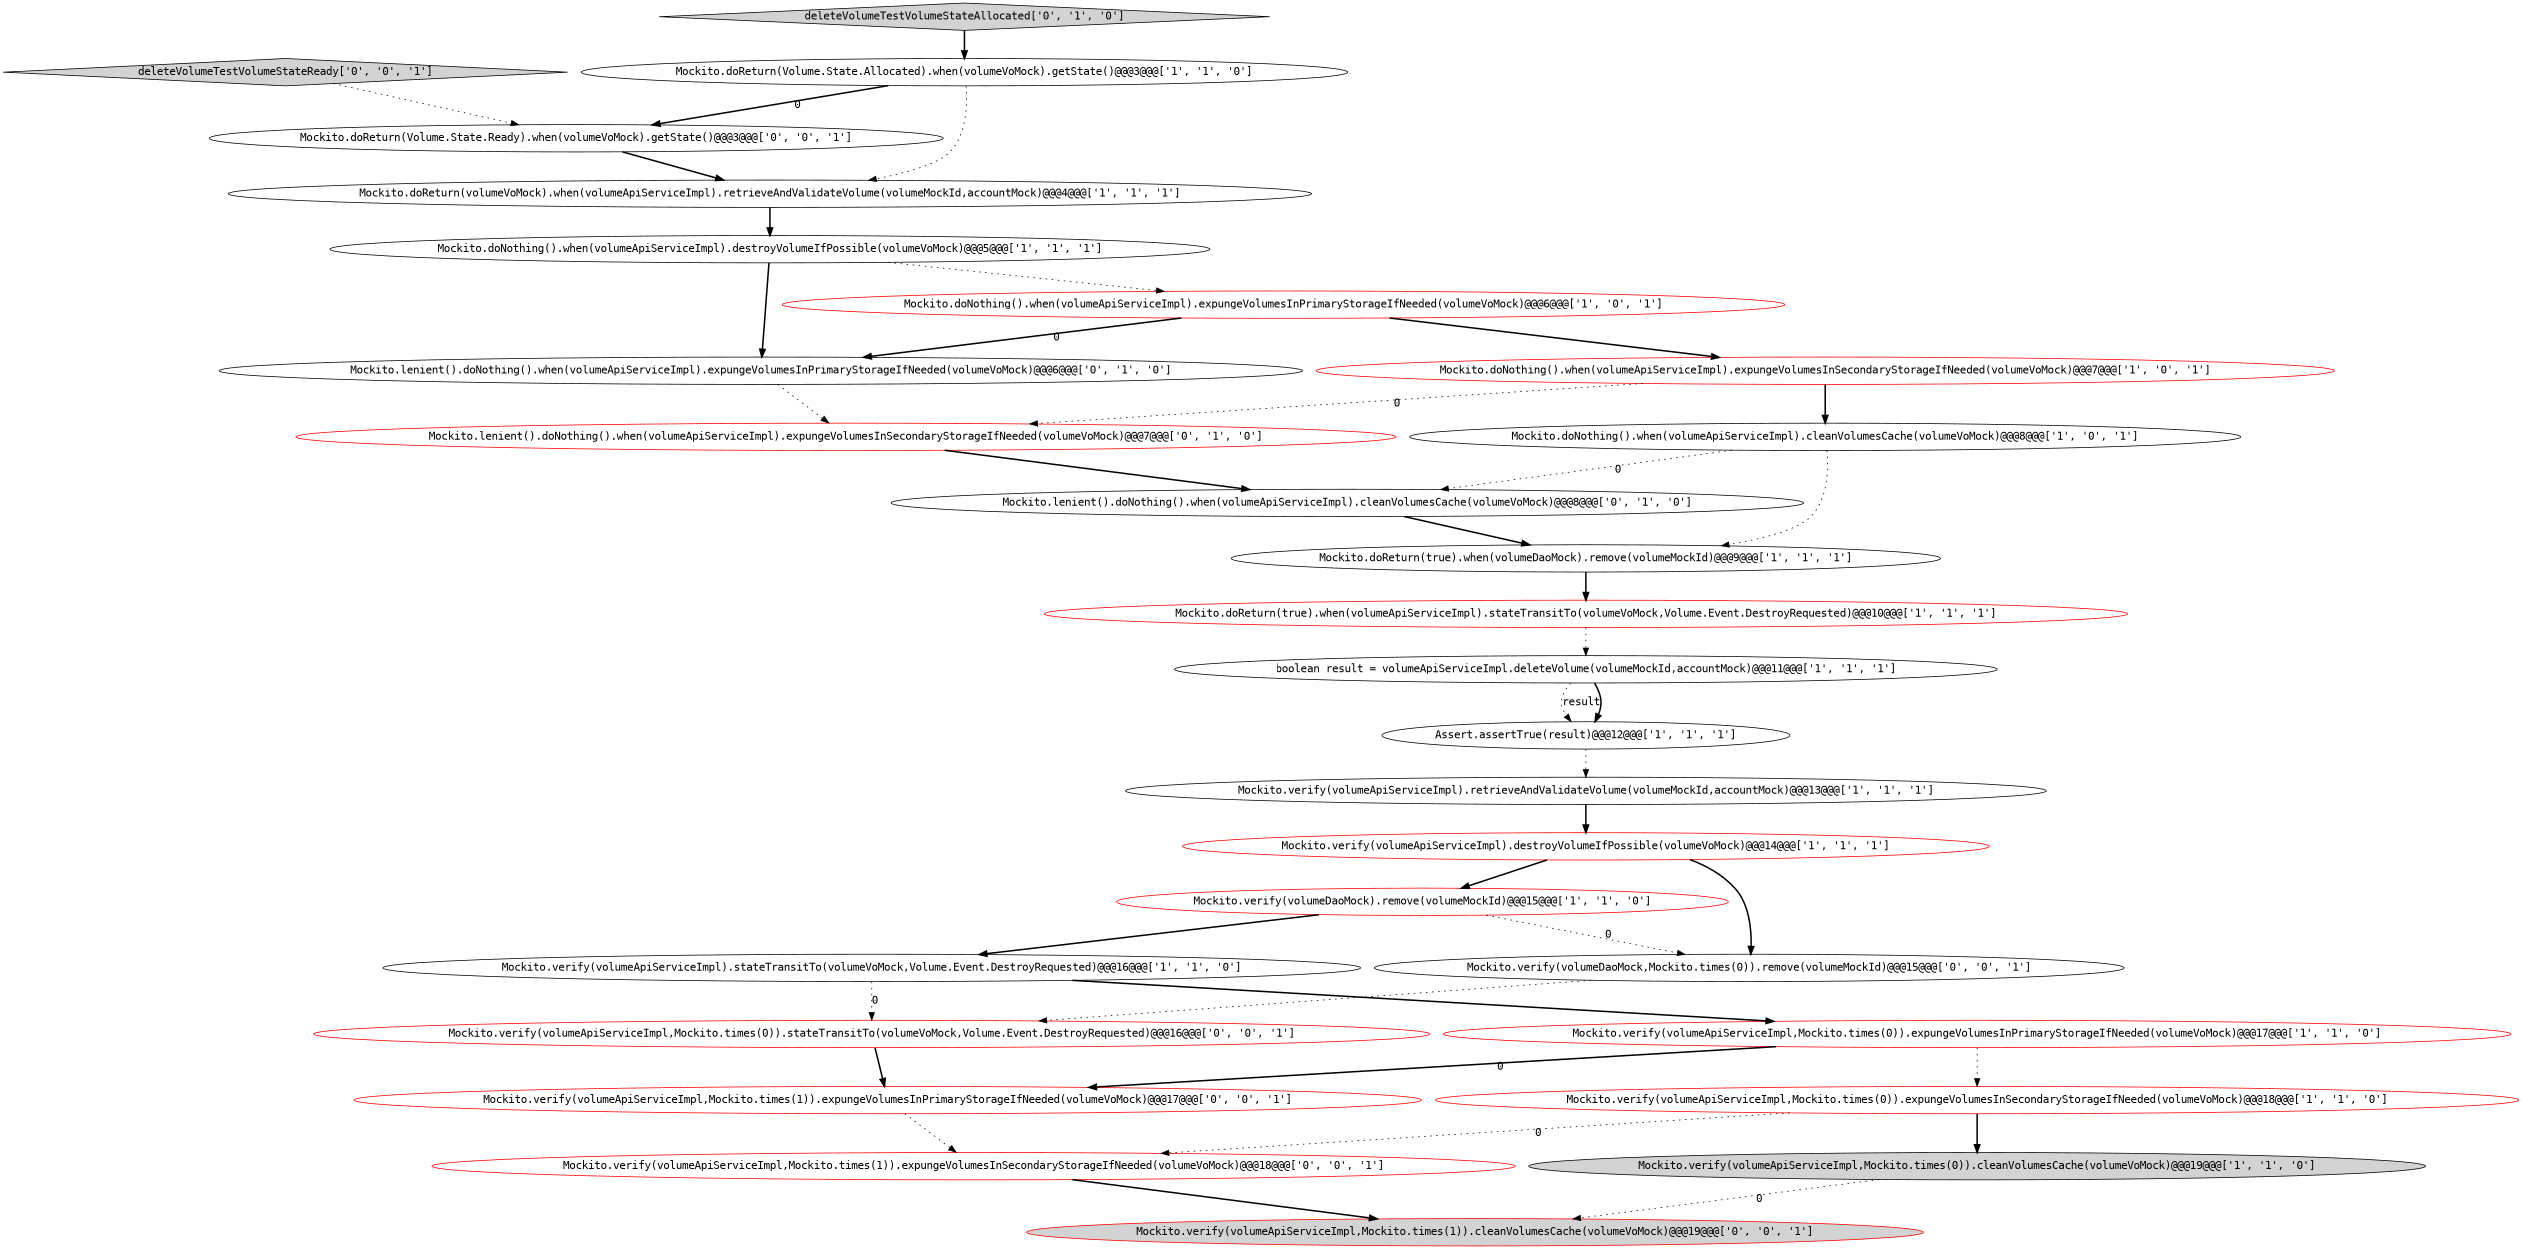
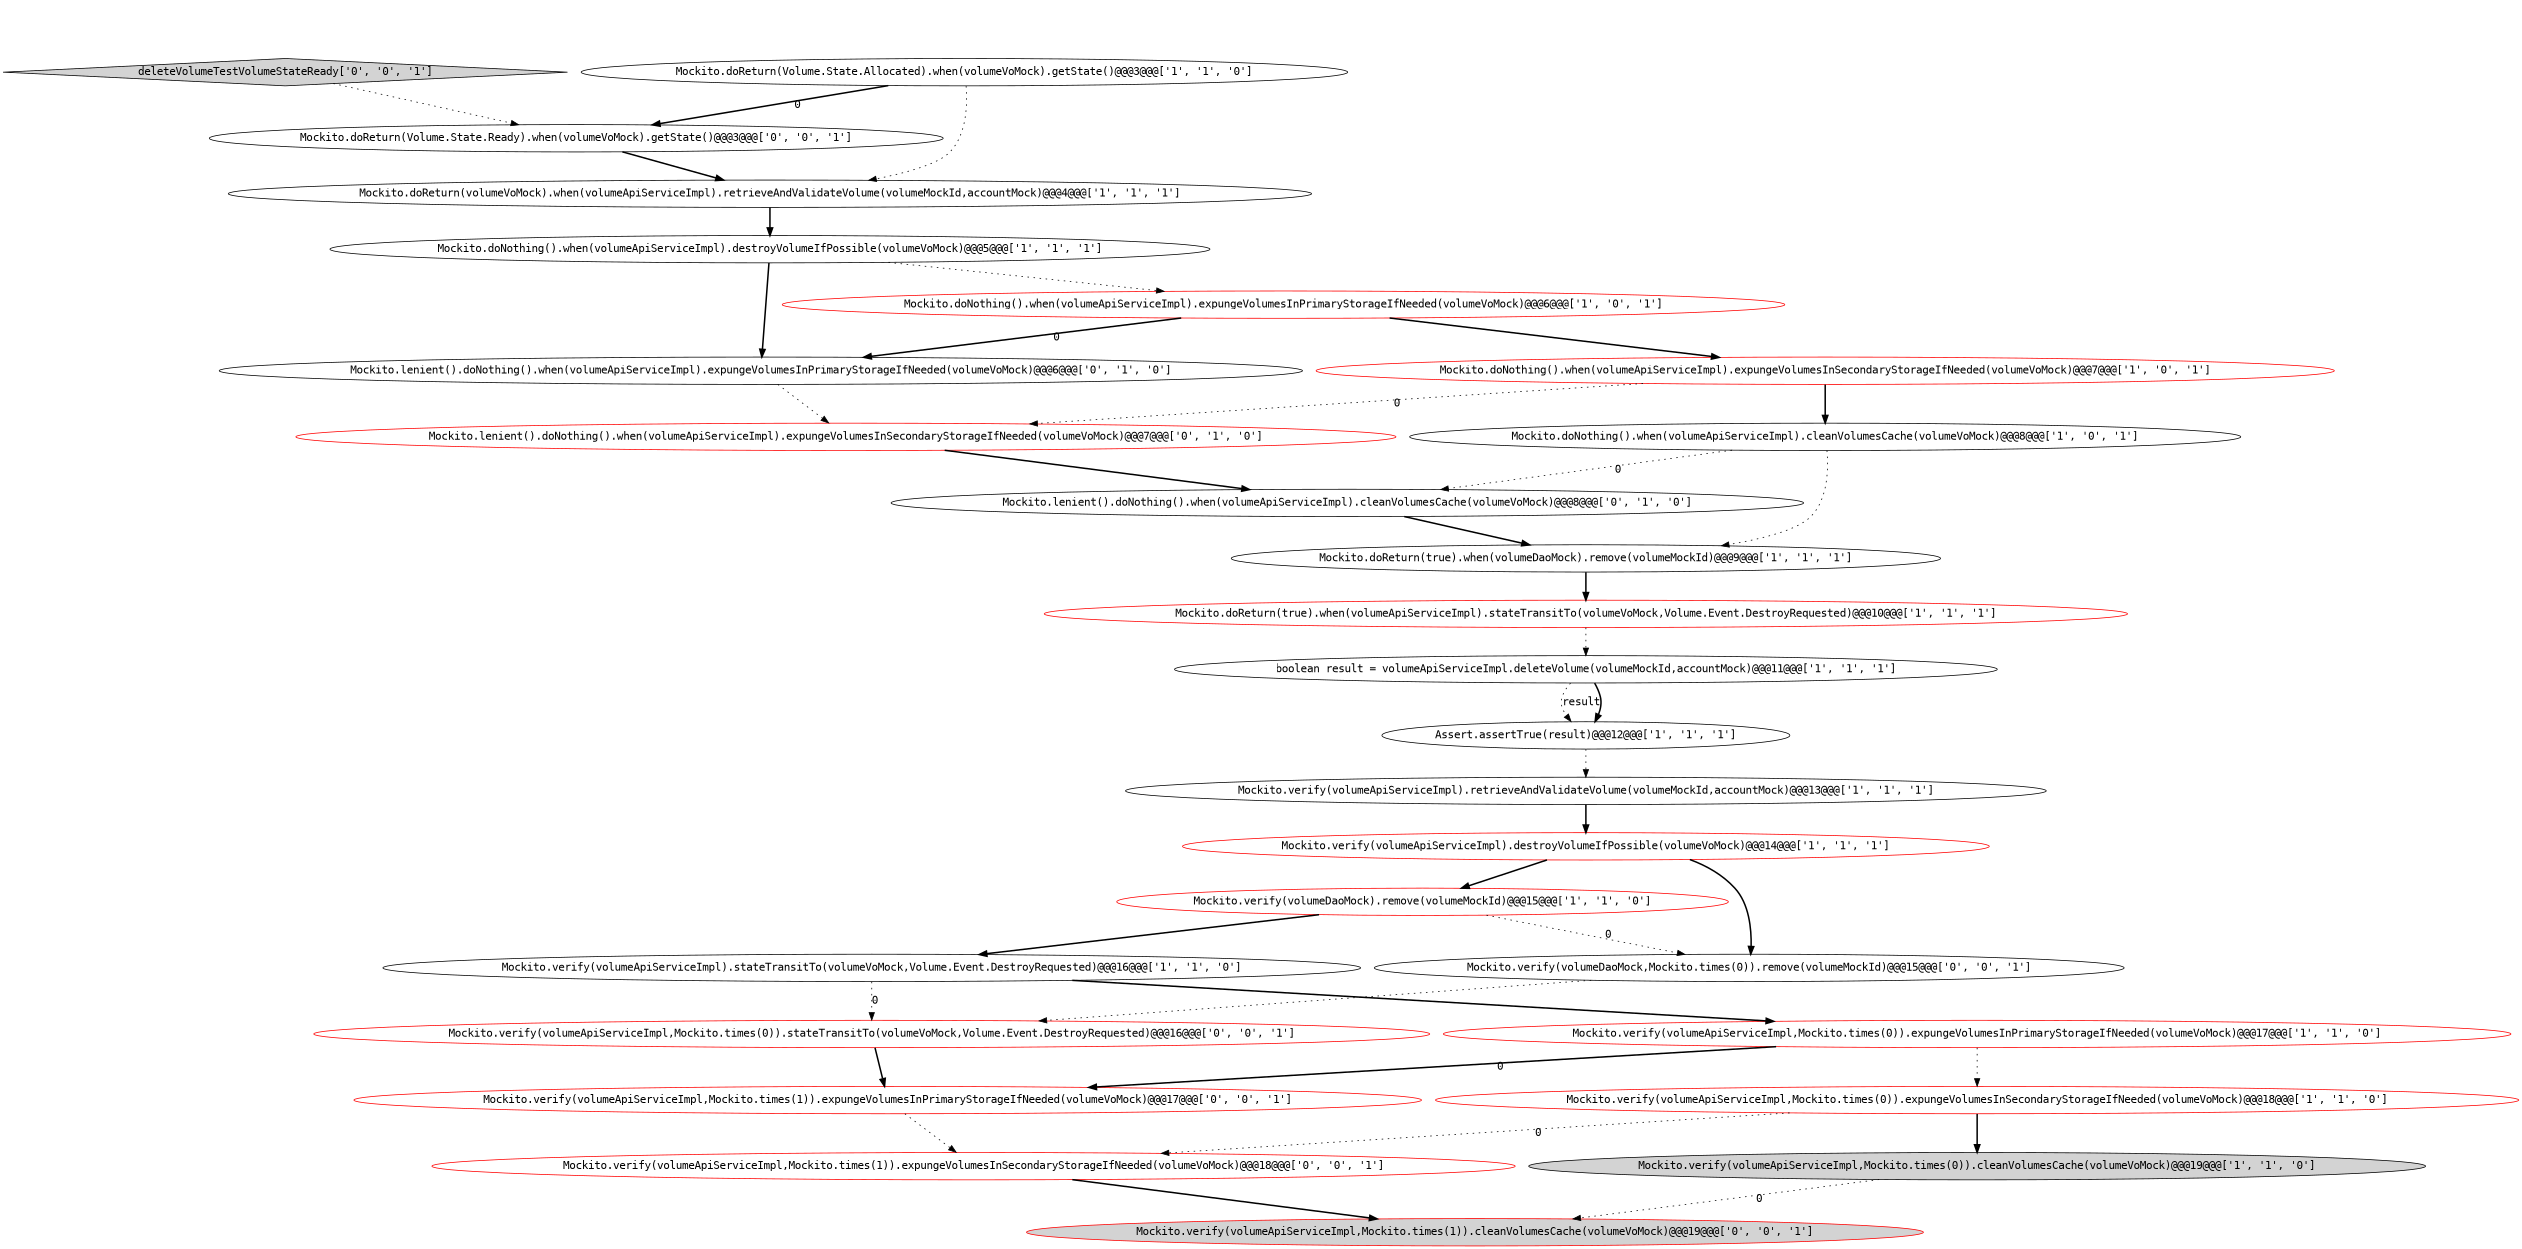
  digraph {
    fontname="DejaVu Sans Mono"
    node [color=black fillcolor=white fontname="DejaVu Sans Mono" shape=ellipse style=filled]
    edge [fontname="DejaVu Sans Mono" style=bold]
    n1 [color=red label="Mockito.verify(volumeApiServiceImpl,Mockito.times(1)).expungeVolumesInPrimaryStorageIfNeeded(volumeVoMock)@@@17@@@['0', '0', '1']"]
    n2 [color=red label="Mockito.verify(volumeApiServiceImpl,Mockito.times(1)).expungeVolumesInSecondaryStorageIfNeeded(volumeVoMock)@@@18@@@['0', '0', '1']"]
    n3 [color=red fillcolor=lightgray label="Mockito.verify(volumeApiServiceImpl,Mockito.times(1)).cleanVolumesCache(volumeVoMock)@@@19@@@['0', '0', '1']"]
    n4 [color=red label="Mockito.verify(volumeDaoMock).remove(volumeMockId)@@@15@@@['1', '1', '0']"]
    n5 [label="Mockito.verify(volumeDaoMock,Mockito.times(0)).remove(volumeMockId)@@@15@@@['0', '0', '1']"]
    n6 [label="Mockito.verify(volumeApiServiceImpl).stateTransitTo(volumeVoMock,Volume.Event.DestroyRequested)@@@16@@@['1', '1', '0']"]
    n7 [color=red label="Mockito.verify(volumeApiServiceImpl,Mockito.times(0)).stateTransitTo(volumeVoMock,Volume.Event.DestroyRequested)@@@16@@@['0', '0', '1']"]
    n8 [color=red label="Mockito.verify(volumeApiServiceImpl,Mockito.times(0)).expungeVolumesInPrimaryStorageIfNeeded(volumeVoMock)@@@17@@@['1', '1', '0']"]
    n9 [fillcolor=lightgray label="Mockito.verify(volumeApiServiceImpl,Mockito.times(0)).cleanVolumesCache(volumeVoMock)@@@19@@@['1', '1', '0']"]
    n10 [label="Mockito.verify(volumeApiServiceImpl).retrieveAndValidateVolume(volumeMockId,accountMock)@@@13@@@['1', '1', '1']"]
    n11 [color=red label="Mockito.verify(volumeApiServiceImpl).destroyVolumeIfPossible(volumeVoMock)@@@14@@@['1', '1', '1']"]
    n12 [label="Mockito.doReturn(Volume.State.Ready).when(volumeVoMock).getState()@@@3@@@['0', '0', '1']"]
    n13 [label="Mockito.doReturn(volumeVoMock).when(volumeApiServiceImpl).retrieveAndValidateVolume(volumeMockId,accountMock)@@@4@@@['1', '1', '1']"]
    n14 [label="Mockito.doNothing().when(volumeApiServiceImpl).destroyVolumeIfPossible(volumeVoMock)@@@5@@@['1', '1', '1']"]
    n15 [color=red label="Mockito.doNothing().when(volumeApiServiceImpl).expungeVolumesInPrimaryStorageIfNeeded(volumeVoMock)@@@6@@@['1', '0', '1']"]
    n16 [label="Mockito.lenient().doNothing().when(volumeApiServiceImpl).expungeVolumesInPrimaryStorageIfNeeded(volumeVoMock)@@@6@@@['0', '1', '0']"]
    n17 [color=red label="Mockito.doNothing().when(volumeApiServiceImpl).expungeVolumesInSecondaryStorageIfNeeded(volumeVoMock)@@@7@@@['1', '0', '1']"]
    n18 [color=red label="Mockito.lenient().doNothing().when(volumeApiServiceImpl).expungeVolumesInSecondaryStorageIfNeeded(volumeVoMock)@@@7@@@['0', '1', '0']"]
    n19 [label="Mockito.lenient().doNothing().when(volumeApiServiceImpl).cleanVolumesCache(volumeVoMock)@@@8@@@['0', '1', '0']"]
    n20 [label="Mockito.doReturn(true).when(volumeDaoMock).remove(volumeMockId)@@@9@@@['1', '1', '1']"]
    n21 [label="Mockito.doNothing().when(volumeApiServiceImpl).cleanVolumesCache(volumeVoMock)@@@8@@@['1', '0', '1']"]
    n22 [color=red label="Mockito.doReturn(true).when(volumeApiServiceImpl).stateTransitTo(volumeVoMock,Volume.Event.DestroyRequested)@@@10@@@['1', '1', '1']"]
-   n23 [fillcolor=lightgray label="deleteVolumeTestVolumeStateAllocated['0', '1', '0']" shape=diamond]
    n24 [label="Mockito.doReturn(Volume.State.Allocated).when(volumeVoMock).getState()@@@3@@@['1', '1', '0']"]
    n25 [color=red label="Mockito.verify(volumeApiServiceImpl,Mockito.times(0)).expungeVolumesInSecondaryStorageIfNeeded(volumeVoMock)@@@18@@@['1', '1', '0']"]
    n26 [fillcolor=lightgray label="deleteVolumeTestVolumeStateReady['0', '0', '1']" shape=diamond]
    n27 [label="boolean result = volumeApiServiceImpl.deleteVolume(volumeMockId,accountMock)@@@11@@@['1', '1', '1']"]
    n28 [label="Assert.assertTrue(result)@@@12@@@['1', '1', '1']"]
    n1 -> n2 [style=dotted]
    n2 -> n3
    n4 -> n5 [label=0 style=dotted]
    n4 -> n6
    n5 -> n7 [style=dotted]
    n6 -> n7 [label=0 style=dotted]
    n6 -> n8
    n7 -> n1
    n8 -> n1 [label=0]
    n8 -> n25 [style=dotted]
    n9 -> n3 [label=0 style=dotted]
    n10 -> n11
    n11 -> n4
    n11 -> n5
    n12 -> n13
    n13 -> n14
    n14 -> n15 [style=dotted]
    n14 -> n16
    n15 -> n16 [label=0]
    n15 -> n17
    n16 -> n18 [style=dotted]
    n17 -> n18 [label=0 style=dotted]
    n17 -> n21
    n18 -> n19
    n19 -> n20
    n20 -> n22
    n21 -> n19 [label=0 style=dotted]
    n21 -> n20 [style=dotted]
    n22 -> n27 [style=dotted]
-   n23 -> n24
    n24 -> n12 [label=0]
    n24 -> n13 [style=dotted]
    n25 -> n2 [label=0 style=dotted]
    n25 -> n9
    n26 -> n12 [style=dotted]
    n27 -> n28 [label=result style=dotted]
    n27 -> n28
    n28 -> n10 [style=dotted]
  }
